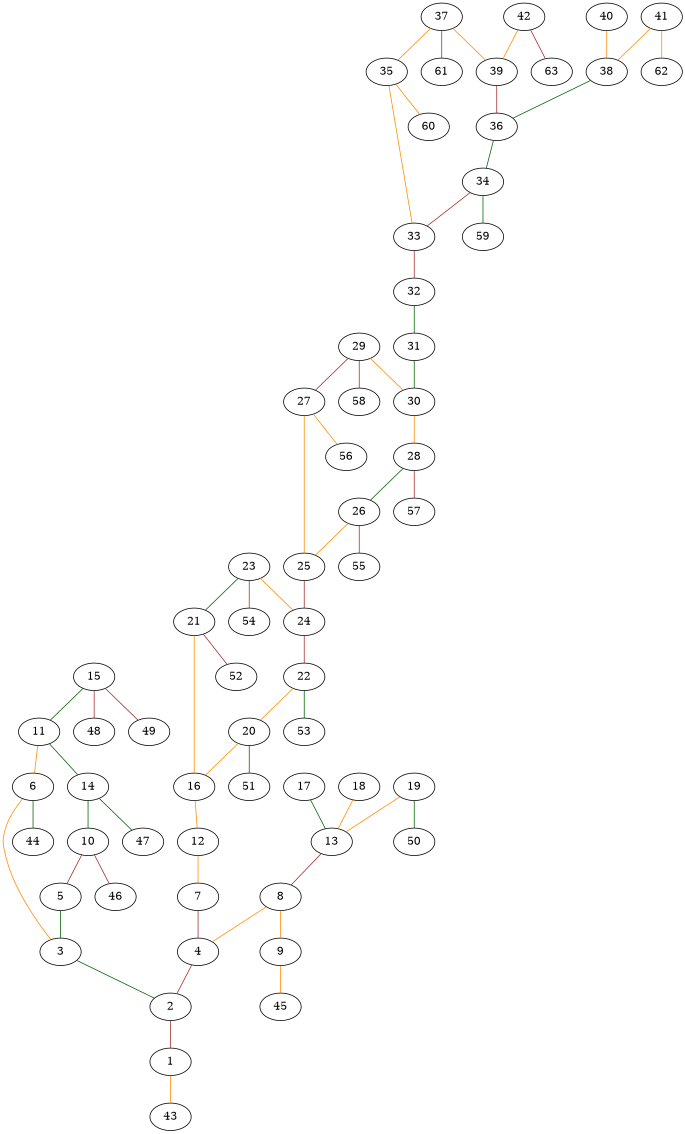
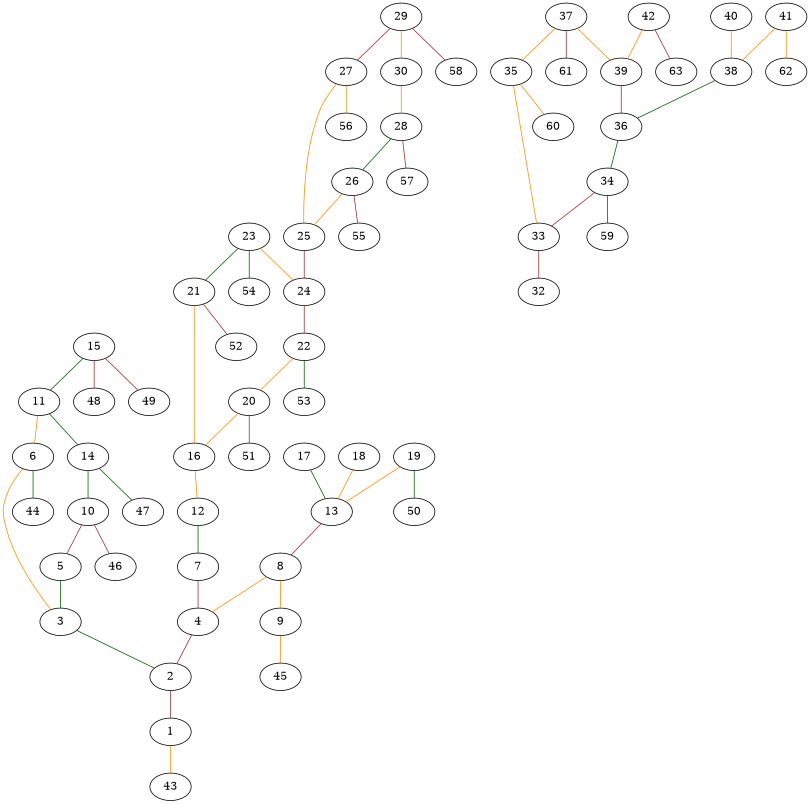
  graph {
    node [chem=C]
    edge [color=darkorange valence=1]
    1 [chem=O]
    43 [chem=H]
    2
    3
    4
    5
    6
    44 [chem=H]
    7 [chem=N]
    8
    9
    45 [chem=H]
    10
    46 [chem=H]
    11
    14
    47 [chem=H]
    12 [chem=N]
    13 [chem=S]
    15 [chem=N]
    48 [chem=H]
    49 [chem=H]
    16
    17 [chem=O]
    18 [chem=O]
    19 [chem=O]
    50 [chem=H]
    20
    51 [chem=H]
    21
    52 [chem=H]
    22
    53 [chem=H]
    23
    24
    54 [chem=H]
    25
    26
    55 [chem=H]
    27
    56 [chem=H]
    28
    57 [chem=H]
    29
    30
    58 [chem=H]
-   31 [chem=N]
    32 [chem=N]
    33
    34
    59 [chem=H]
    35
    60 [chem=H]
    36
    37
    39
    61 [chem=H]
    38
    40 [chem=O]
    41 [chem=O]
    62 [chem=H]
    42 [chem=O]
    63 [chem=H]
    1 -- 43
    2 -- 1 [color=brown]
    3 -- 2 [color=darkgreen valence=2]
    4 -- 2 [color=brown]
    5 -- 3 [color=darkgreen]
    6 -- 3
    6 -- 44 [color=darkgreen]
    7 -- 4 [color=brown]
    8 -- 4 [valence=2]
    8 -- 9
    9 -- 45
    10 -- 5 [color=brown]
    10 -- 46 [color=brown]
    11 -- 6 [valence=2]
    11 -- 14 [color=darkgreen]
    14 -- 10 [color=darkgreen valence=2]
    14 -- 47 [color=darkgreen]
-   12 -- 7 [valence=2]
+   12 -- 7 [color=darkgreen valence=2]
    13 -- 8 [color=brown]
    15 -- 11 [color=darkgreen]
    15 -- 48 [color=brown]
    15 -- 49 [color=brown]
    16 -- 12
    17 -- 13 [color=darkgreen valence=2]
    18 -- 13 [valence=2]
    19 -- 13
    19 -- 50 [color=darkgreen]
    20 -- 16 [valence=2]
-   20 -- 51 [color=darkgreen]
+   20 -- 51 [color=brown]
    21 -- 16
    21 -- 52 [color=brown]
    22 -- 20
    22 -- 53 [color=darkgreen]
    23 -- 21 [color=darkgreen valence=2]
    23 -- 24
-   23 -- 54 [color=brown]
+   23 -- 54 [color=darkgreen]
    24 -- 22 [color=brown valence=2]
    25 -- 24 [color=brown]
    26 -- 25 [valence=2]
    26 -- 55 [color=brown]
    27 -- 25
    27 -- 56
    28 -- 26 [color=darkgreen]
    28 -- 57 [color=brown]
    29 -- 27 [color=brown valence=2]
    29 -- 30
    29 -- 58 [color=brown]
    30 -- 28 [valence=2]
-   31 -- 30 [color=darkgreen]
-   32 -- 31 [color=darkgreen valence=2]
    33 -- 32 [color=brown]
    34 -- 33 [color=brown valence=2]
    34 -- 59 [color=darkgreen]
    35 -- 33
    35 -- 60
    36 -- 34 [color=darkgreen]
    37 -- 35 [valence=2]
    37 -- 39
    37 -- 61 [color=brown]
    39 -- 36 [color=brown valence=2]
    38 -- 36 [color=darkgreen]
    40 -- 38 [valence=2]
    41 -- 38
    41 -- 62
    42 -- 39
    42 -- 63 [color=brown]
  }
